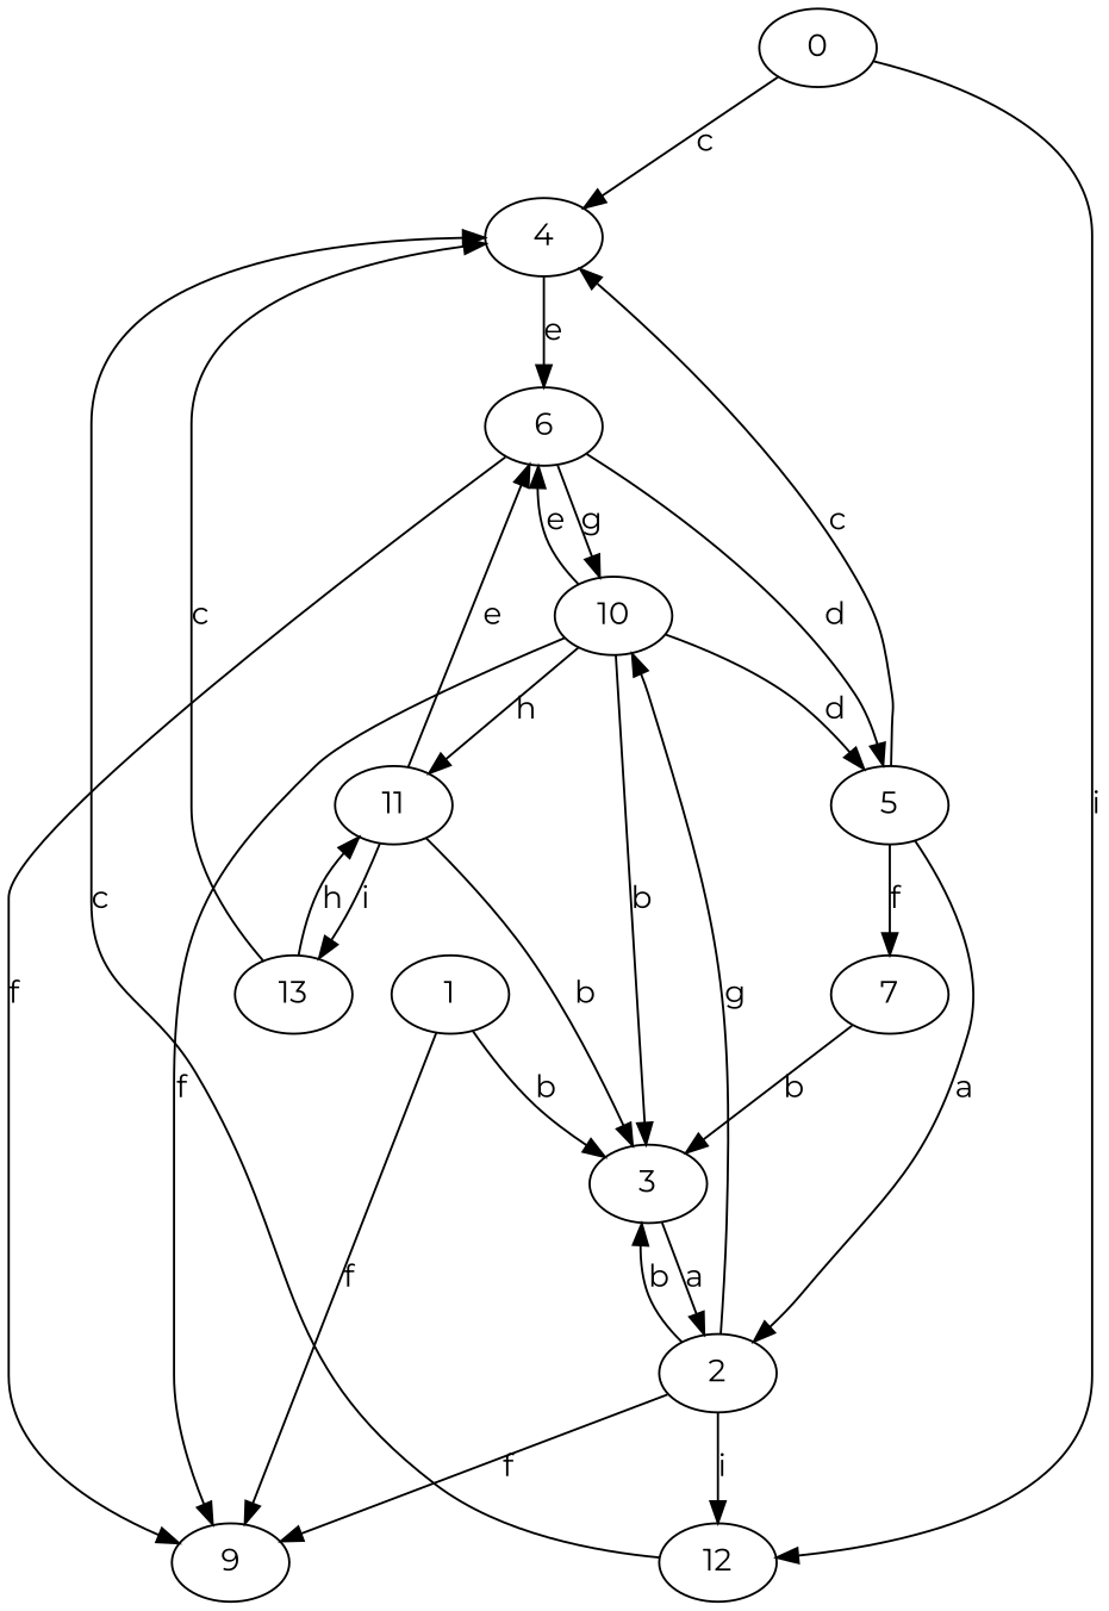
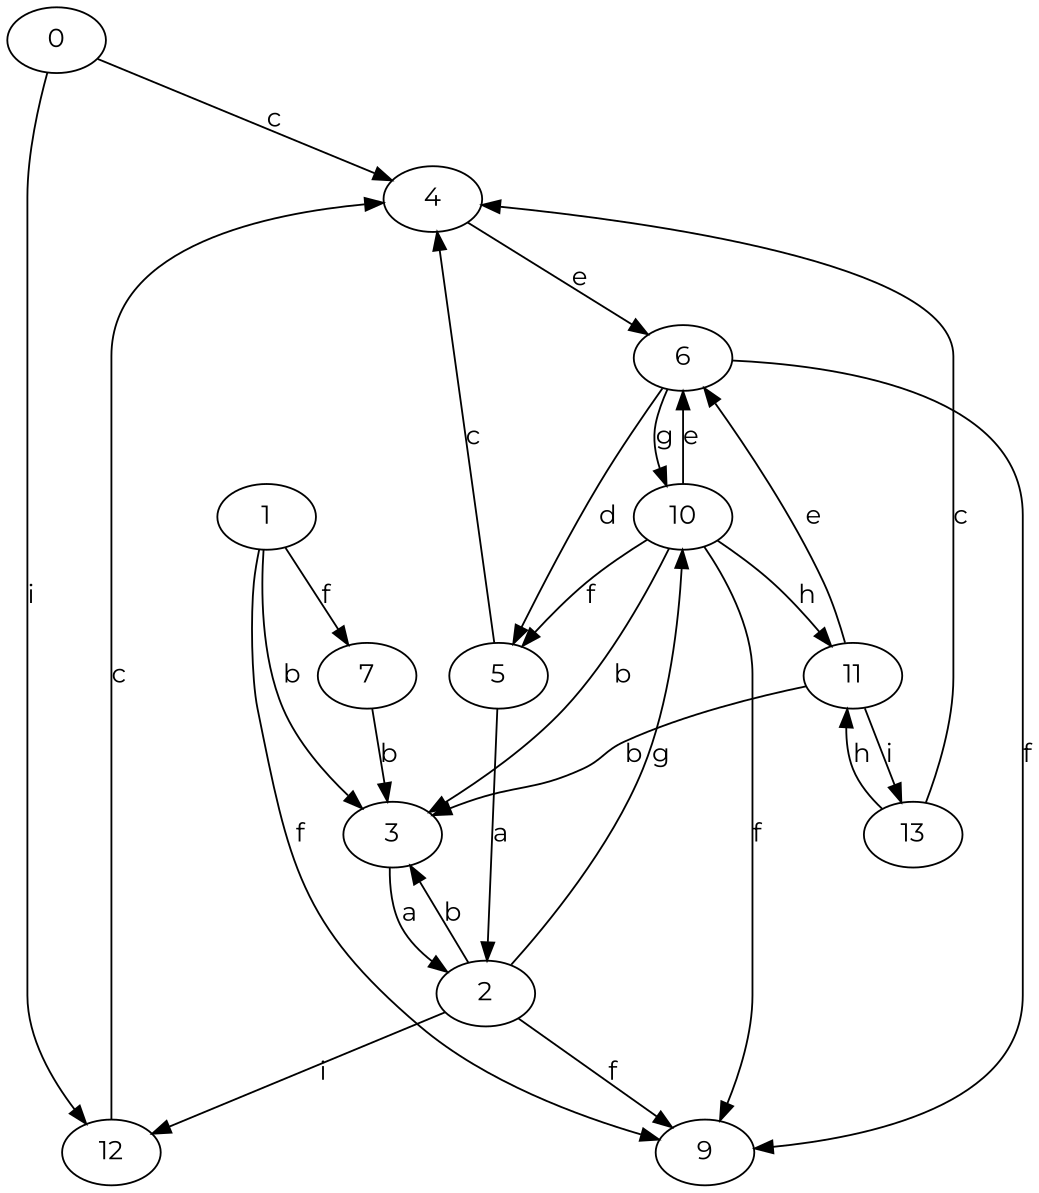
  strict digraph {
    fontname=Montserrat
    node [fontname=Montserrat]
    edge [fontname=Montserrat]
    0
    4
    12
    6
    1
    3
    7
    9
    2
    10
    5
    11
    13
    0 -> 4 [label=c]
    0 -> 12 [label=i]
    4 -> 6 [label=e]
    12 -> 4 [label=c]
    6 -> 9 [label=f]
    6 -> 10 [label=g]
    6 -> 5 [label=d]
    1 -> 3 [label=b]
-   5 -> 7 [label=f]
+   1 -> 7 [label=f]
    1 -> 9 [label=f]
    3 -> 2 [label=a]
    7 -> 3 [label=b]
    2 -> 12 [label=i]
    2 -> 3 [label=b]
    2 -> 9 [label=f]
    2 -> 10 [label=g]
    10 -> 6 [label=e]
    10 -> 3 [label=b]
    10 -> 9 [label=f]
-   10 -> 5 [label=d]
+   10 -> 5 [label=f]
    10 -> 11 [label=h]
    5 -> 4 [label=c]
    5 -> 2 [label=a]
    11 -> 6 [label=e]
    11 -> 3 [label=b]
    11 -> 13 [label=i]
    13 -> 4 [label=c]
    13 -> 11 [label=h]
  }
